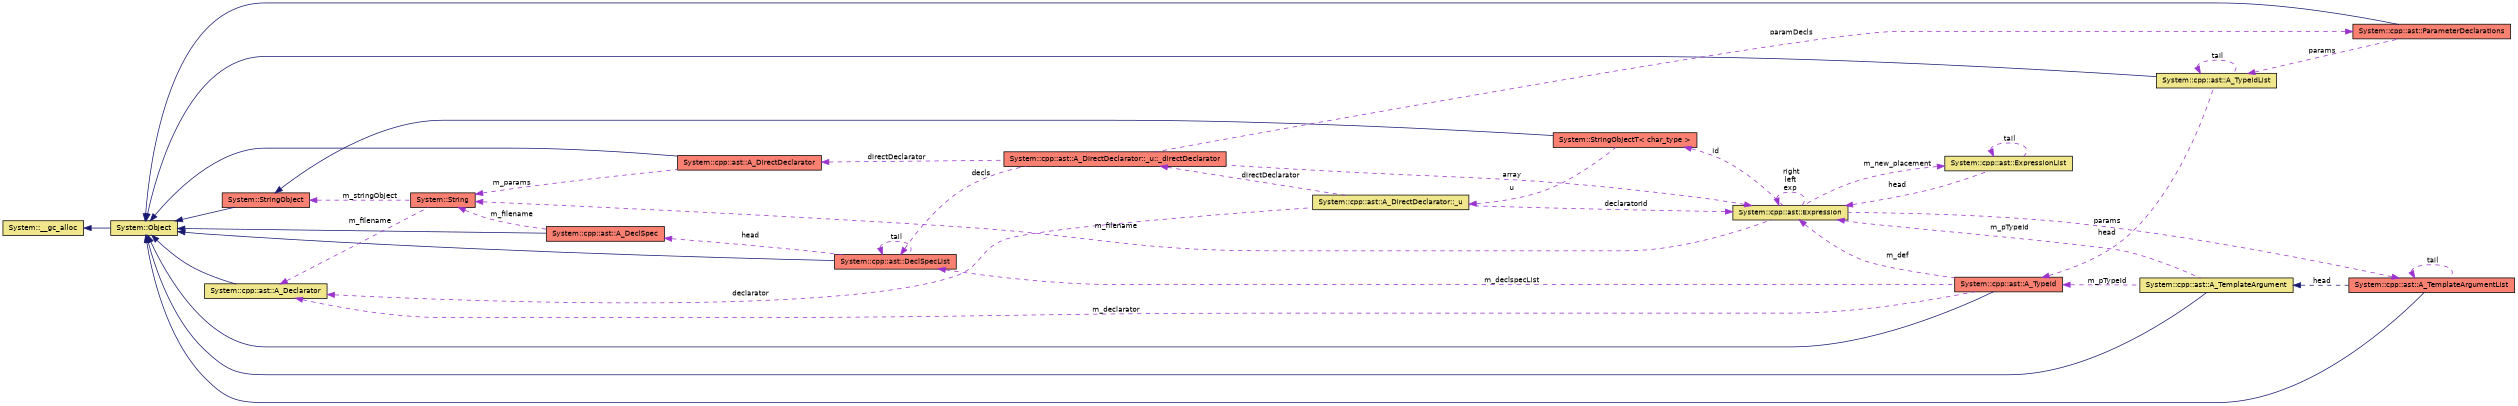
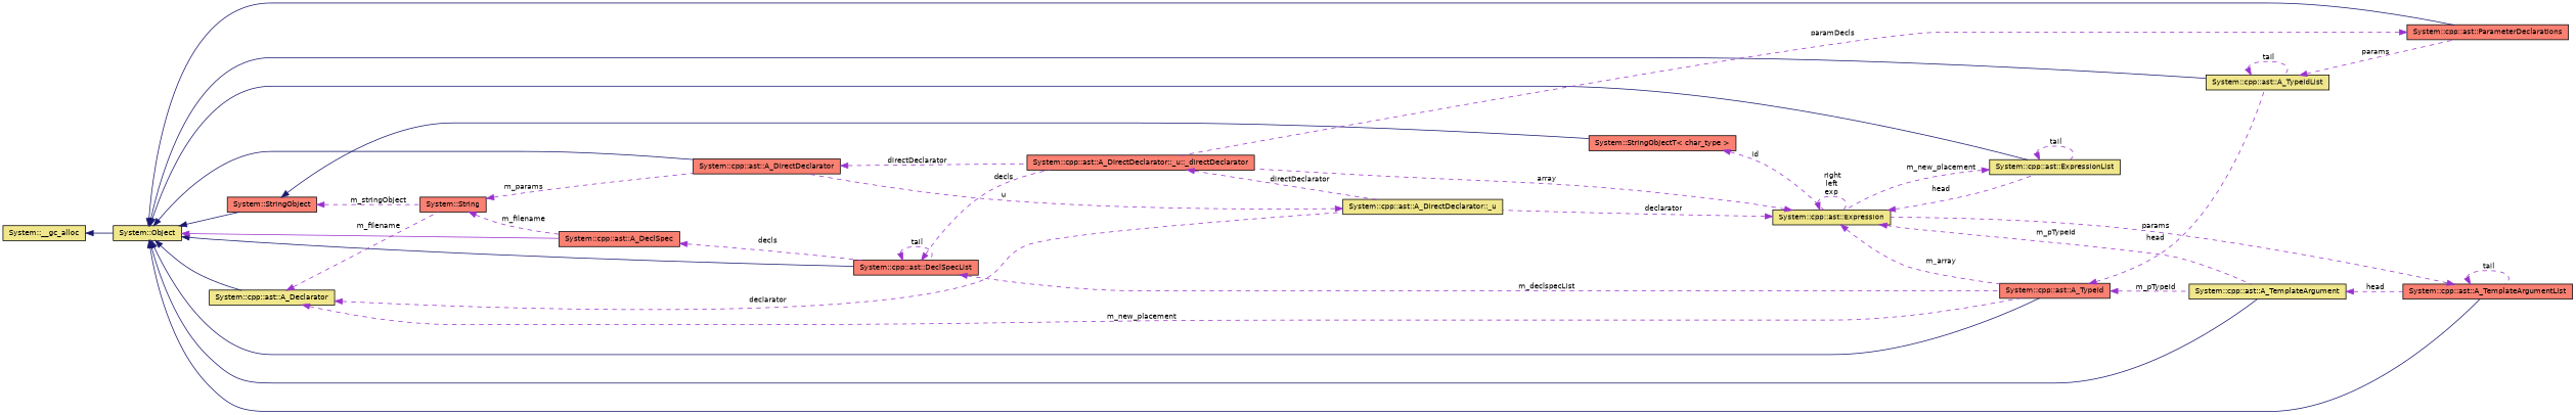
  digraph {
    rankdir=LR
    node [color=black fillcolor=salmon fontname=Helvetica fontsize=10 shape=record style=filled]
    edge [color=darkorchid3 dir=back fontname=Helvetica fontsize=10 labelfontname=Helvetica labelfontsize=10 style=dashed]
    n1 [fontcolor=black height=0.2 label="System::cpp::ast::A_DirectDeclarator" width=0.4]
    n2 [height=0.2 label="System::cpp::ast::A_DirectDeclarator::_u::_directDeclarator" width=0.4]
    n3 [fillcolor=khaki height=0.2 label="System::cpp::ast::A_DirectDeclarator::_u" width=0.4]
    n4 [fillcolor=khaki height=0.2 label="System::Object" width=0.4]
    n5 [height=0.2 label="System::StringObject" width=0.4]
    n6 [fillcolor=khaki height=0.2 label="System::cpp::ast::A_Declarator" width=0.4]
    n7 [height=0.2 label="System::cpp::ast::ParameterDeclarations" width=0.4]
    n8 [fillcolor=khaki height=0.2 label="System::cpp::ast::A_TypeIdList" width=0.4]
    n9 [height=0.2 label="System::cpp::ast::A_TypeId" width=0.4]
    n10 [height=0.2 label="System::cpp::ast::DeclSpecList" width=0.4]
    n11 [height=0.2 label="System::cpp::ast::A_DeclSpec" width=0.4]
    n12 [fillcolor=khaki height=0.2 label="System::cpp::ast::ExpressionList" width=0.4]
    n13 [height=0.2 label="System::cpp::ast::A_TemplateArgumentList" width=0.4]
    n14 [fillcolor=khaki height=0.2 label="System::cpp::ast::A_TemplateArgument" width=0.4]
    n15 [height=0.2 label="System::String" width=0.4]
    n16 [height=0.2 label="System::StringObjectT\< char_type \>" width=0.4]
    n17 [fillcolor=khaki height=0.2 label="System::cpp::ast::Expression" width=0.4]
    n18 [fillcolor=khaki height=0.2 label="System::__gc_alloc" width=0.4]
    n1 -> n2 [label=" directDeclarator"]
    n2 -> n3 [label=" directDeclarator"]
-   n3 -> n16 [label=" u"]
+   n3 -> n1 [label=" u"]
    n4 -> n1 [color=midnightblue style=solid]
    n4 -> n5 [color=midnightblue style=solid]
    n4 -> n6 [color=midnightblue style=solid]
    n4 -> n7 [color=midnightblue style=solid]
    n4 -> n8 [color=midnightblue style=solid]
    n4 -> n9 [color=midnightblue style=solid]
    n4 -> n10 [color=midnightblue style=solid]
-   n4 -> n11 [color=midnightblue style=solid]
+   n4 -> n11 [style=solid]
+   n4 -> n12 [color=midnightblue style=solid]
    n4 -> n13 [color=midnightblue style=solid]
    n4 -> n14 [color=midnightblue style=solid]
    n5 -> n15 [label=" m_stringObject"]
    n5 -> n16 [color=midnightblue style=solid]
    n6 -> n3 [label=" declarator"]
-   n6 -> n9 [label=" m_declarator"]
+   n6 -> n9 [label=" m_new_placement"]
    n6 -> n15 [label=" m_filename"]
    n7 -> n2 [label=" paramDecls"]
    n8 -> n7 [label=" params"]
    n8 -> n8 [label=" tail"]
    n9 -> n8 [label=" head"]
    n9 -> n14 [label=" m_pTypeId"]
    n10 -> n2 [label=" decls"]
    n10 -> n9 [label=" m_declspecList"]
    n10 -> n10 [label=" tail"]
-   n11 -> n10 [label=" head"]
+   n11 -> n10 [label=" decls"]
    n12 -> n12 [label=" tail"]
    n12 -> n17 [label=" m_new_placement"]
    n13 -> n13 [label=" tail"]
    n13 -> n17 [label=" params"]
-   n14 -> n13 [color=midnightblue label=" head"]
+   n14 -> n13 [label=" head"]
    n15 -> n1 [label=" m_params"]
    n15 -> n11 [label=" m_filename"]
-   n15 -> n17 [label=" m_filename"]
    n16 -> n17 [label=" id"]
    n17 -> n2 [label=" array"]
-   n17 -> n3 [label=" declaratorId"]
-   n17 -> n9 [label=" m_def"]
+   n17 -> n3 [label=" declarator"]
+   n17 -> n9 [label=" m_array"]
    n17 -> n12 [label=" head"]
    n17 -> n14 [label=" m_pTypeId"]
    n17 -> n17 [label=" right\nleft\nexp"]
    n18 -> n4 [color=midnightblue style=solid]
  }
